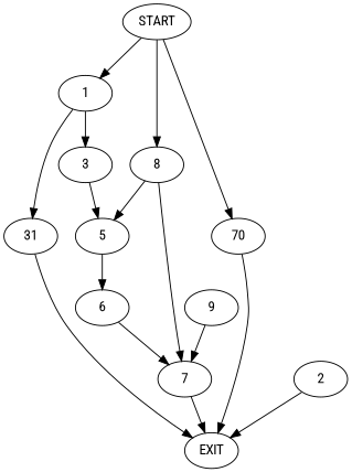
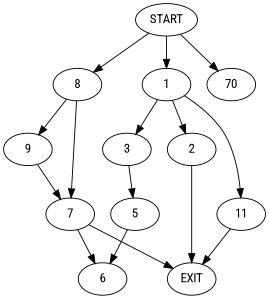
  digraph {
    fontname="Roboto Condensed"
    node [fontname="Roboto Condensed"]
    edge [fontname="Roboto Condensed"]
    n1 [label=START]
    1
    8
    n4 [label=70]
-   11 [label=31]
+   11
    2
    3
    7
    9
    n10 [label=EXIT]
    5
    6
    n1 -> 1
    n1 -> 8
    n1 -> n4
    1 -> 11
+   1 -> 2
    1 -> 3
    8 -> 7
-   8 -> 5
-   n4 -> n10
+   8 -> 9
    11 -> n10
    2 -> n10
    3 -> 5
    7 -> n10
    9 -> 7
    5 -> 6
-   6 -> 7
+   7 -> 6
  }
